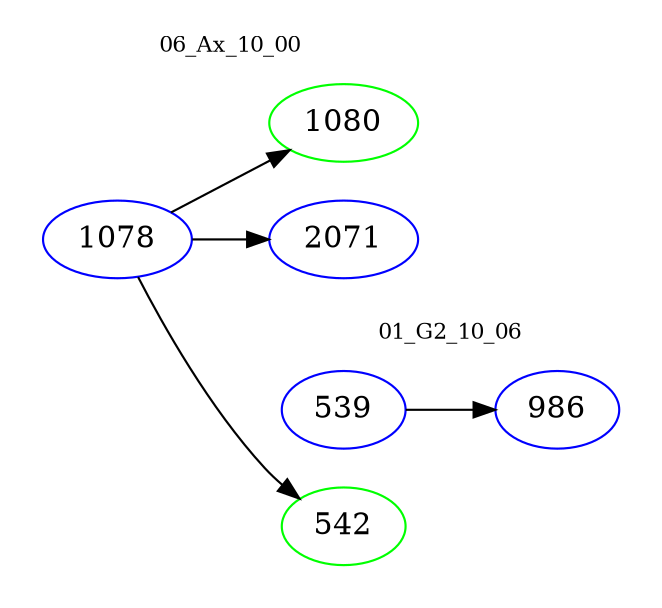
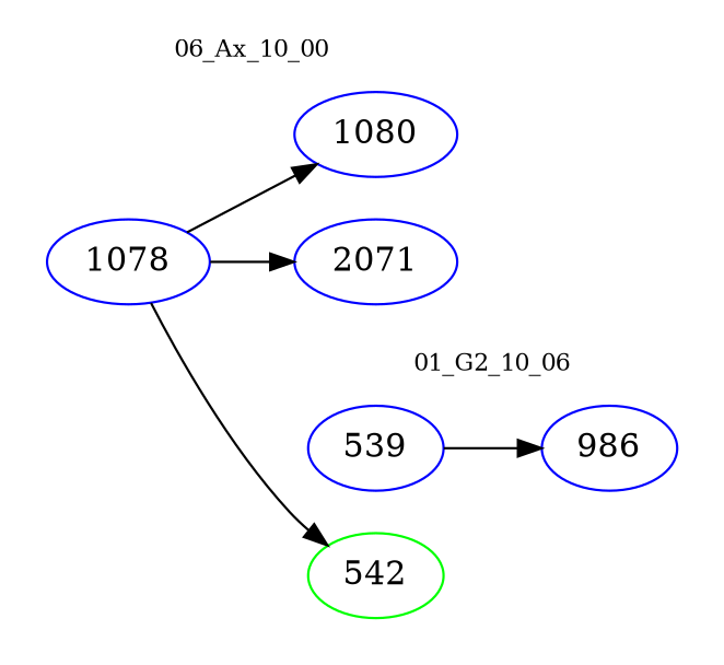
  digraph {
    rankdir=LR
    node [color=blue]
    edge [color=black]
    n1 [label=1078]
    n2 [label=2071]
-   n3 [color=green label=1080]
+   n3 [label=1080]
    n4 [label=539]
    n5 [label=986]
    n6 [color=green label=542]
    subgraph cluster_1 {
      color=white
      fontsize=10
      label="06_Ax_10_00"
      n1
      n2
      n3
    }
    subgraph cluster_2 {
      color=white
      fontsize=10
      label="01_G2_10_06"
      n4
      n5
      n6
    }
    n1 -> n2
    n1 -> n3
    n1 -> n6
    n4 -> n5
  }
